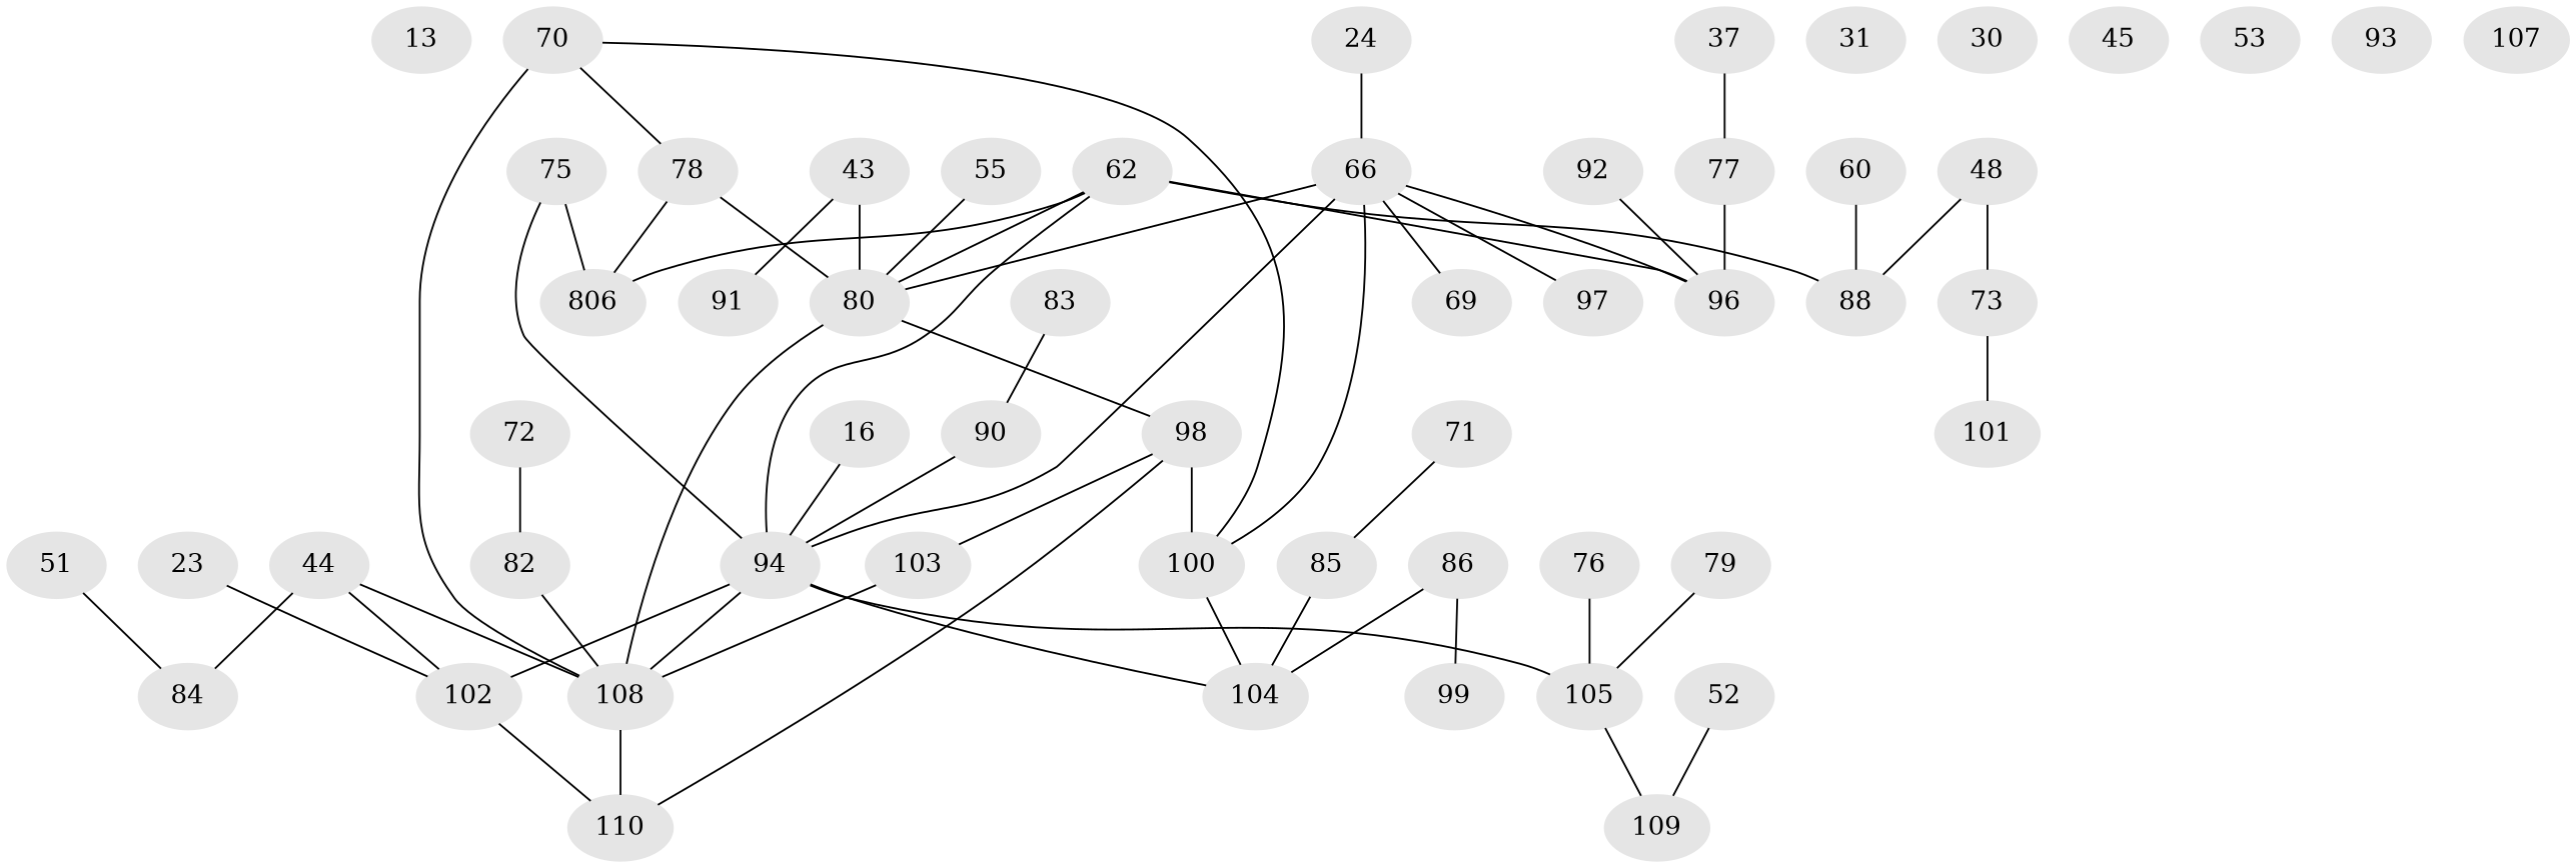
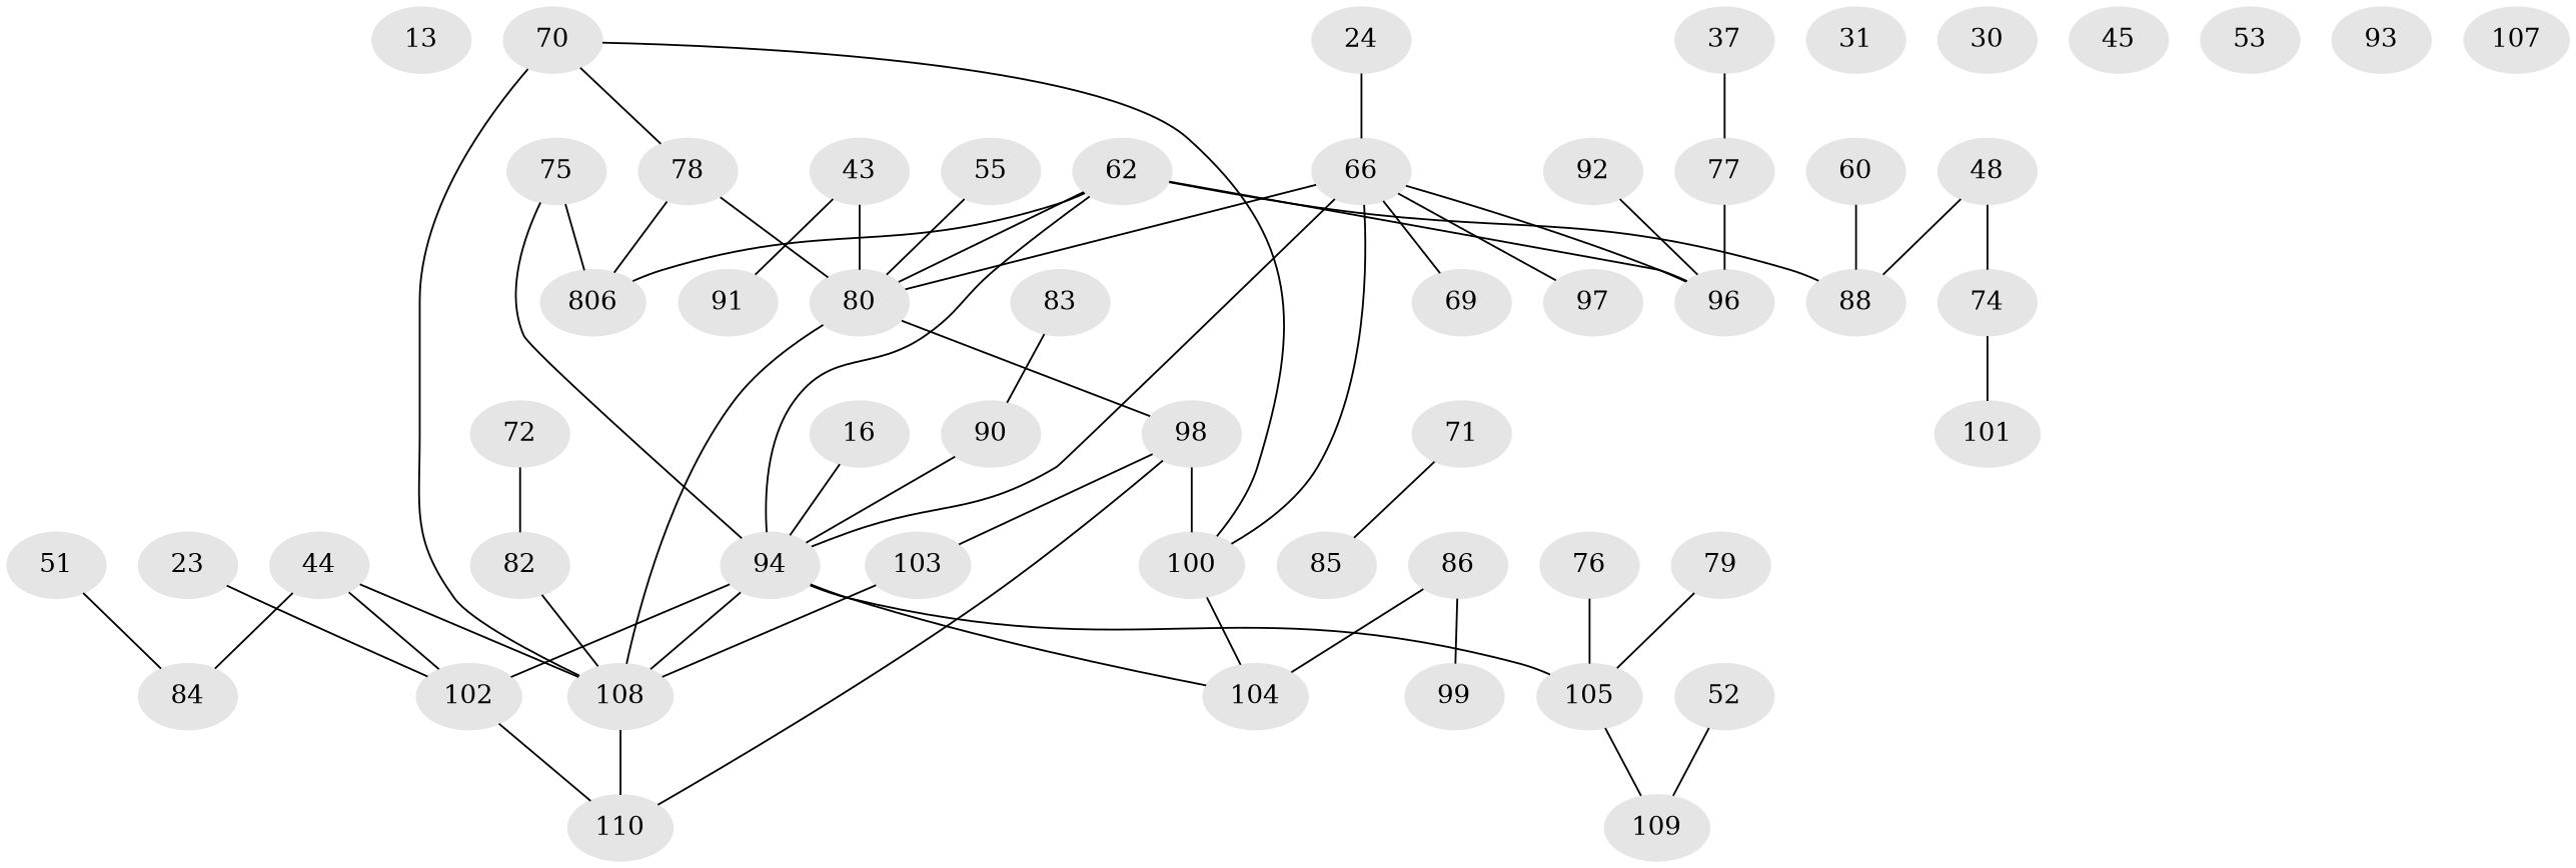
  graph {
    node [color=gray90 style=filled]
    13
    94 [super="+8+87"]
    102
    108 [super="+81+73"]
    105 [super="+49+50"]
    104 [super="+47+6+64+39"]
    16
    n8 [label=31]
    23
    110 [super="+89+95+56+40"]
    24
    66
    80 [super="+36+65+68"]
    69
    96 [super="+7+63"]
    97 [super="+31"]
    100 [super="+35"]
    30
    37
    77
    43 [super="+38+27"]
    91
    98 [super="+46+59"]
    44 [super="+26"]
    84
    45 [super="+5"]
    48 [super="+41+25"]
-   74 [label=73]
+   74
    88 [super="+58"]
    101
    51
    52
    109
    53 [super="+28"]
    55
    60
    62 [super="+11"]
    n38 [label=806 super="+17"]
    70 [super="+57"]
    78
    71
    85
    72
    82
    75 [super="+22"]
    76 [super="+54"]
    79
    103
    83 [super="+1"]
    90 [super="+67"]
    99 [super="+18"]
    86
    92
    93
    107 [super="+33"]
    94 -- 102 [weight=2]
    94 -- 108 [weight=2]
    94 -- 105 [weight=2]
    94 -- 104
    102 -- 110
    108 -- 110
    105 -- 109
    16 -- 94
    23 -- 102
    24 -- 66
    66 -- 94
    66 -- 80
    66 -- 69
    66 -- 96
    66 -- 97
    66 -- 100 [weight=2]
    80 -- 108 [weight=3]
    80 -- 98
    100 -- 104
    37 -- 77
    77 -- 96
    43 -- 80 [weight=3]
    43 -- 91
    98 -- 110
    98 -- 100 [weight=2]
    98 -- 103
    44 -- 102 [weight=2]
    44 -- 108
    44 -- 84
    48 -- 74
    48 -- 88
    74 -- 101
    51 -- 84
    52 -- 109
    55 -- 80
    60 -- 88
    62 -- 94
    62 -- 80
    62 -- 96 [weight=2]
    62 -- 88 [weight=2]
    62 -- n38
    70 -- 108 [weight=2]
    70 -- 100
    70 -- 78
    78 -- 80
    78 -- n38
    71 -- 85
-   85 -- 104
    72 -- 82
    82 -- 108
    75 -- 94
    75 -- n38 [weight=2]
    76 -- 105
    79 -- 105
    103 -- 108
    83 -- 90
    90 -- 94
    86 -- 104
    86 -- 99
    92 -- 96
  }
